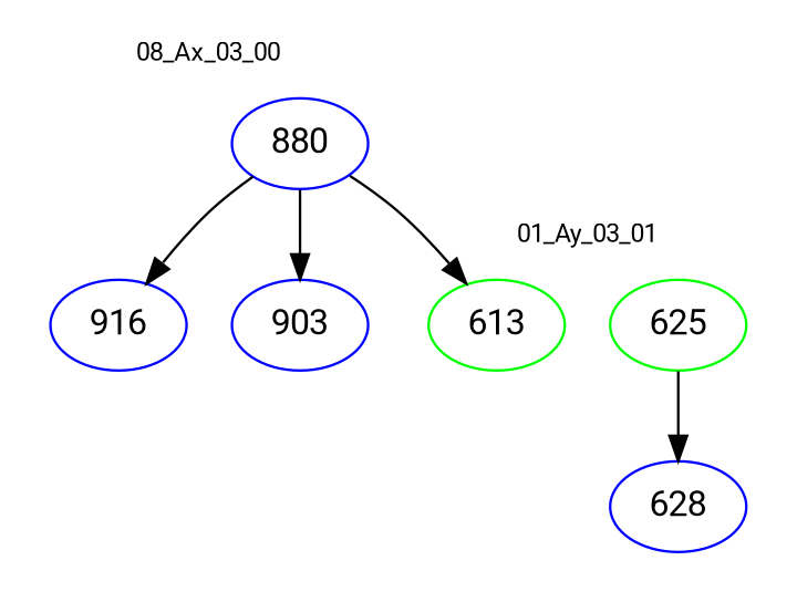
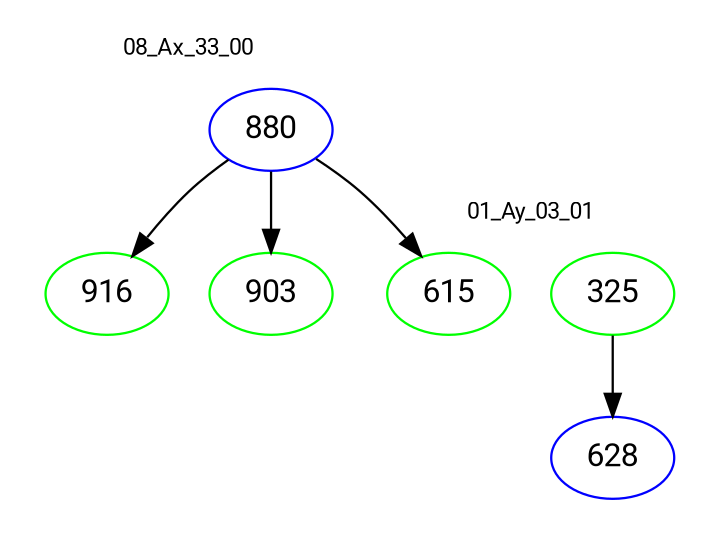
  digraph {
    fontname=Roboto
    node [color=green fontname=Roboto]
    edge [color=black fontname=Roboto]
-   n1 [label=625]
-   n2 [label=613]
+   n1 [label=325]
+   n2 [label=615]
    n3 [color=blue label=628]
    n4 [color=blue label=880]
-   n5 [color=blue label=916]
-   n6 [color=blue label=903]
+   n5 [label=916]
+   n6 [label=903]
    subgraph cluster_1 {
      color=white
      fontsize=10
      label="01_Ay_03_01"
      n1
      n2
      n3
    }
    subgraph cluster_2 {
      color=white
      fontsize=10
-     label="08_Ax_03_00"
+     label="08_Ax_33_00"
      n4
      n5
      n6
    }
    n1 -> n3
    n4 -> n2
    n4 -> n5
    n4 -> n6
  }
